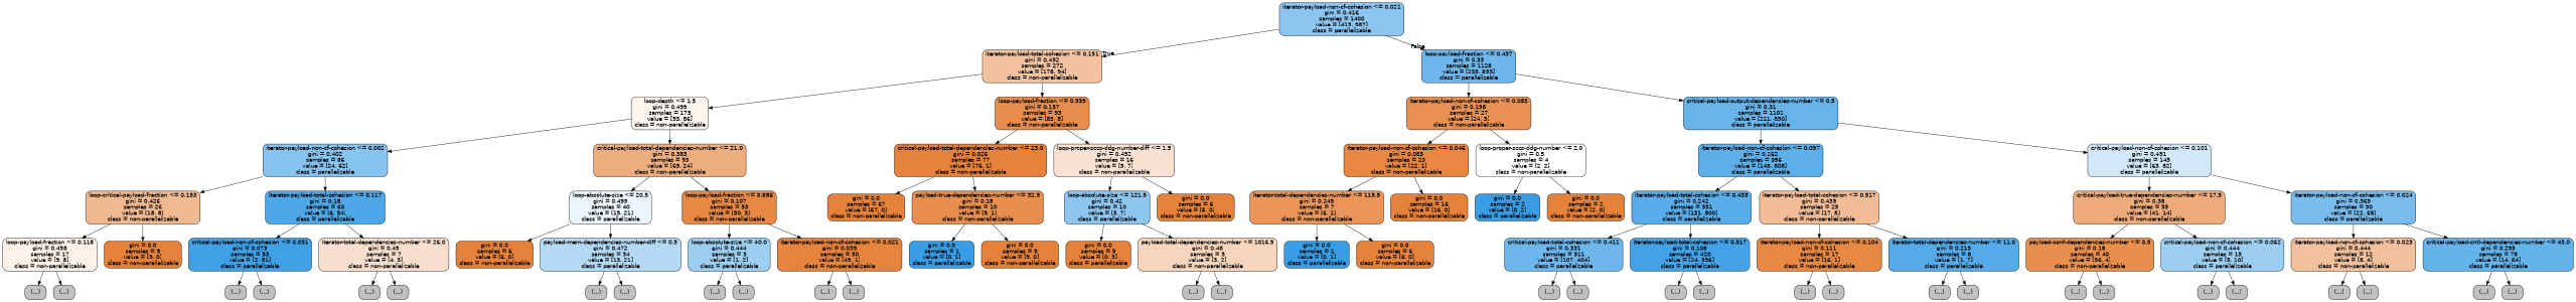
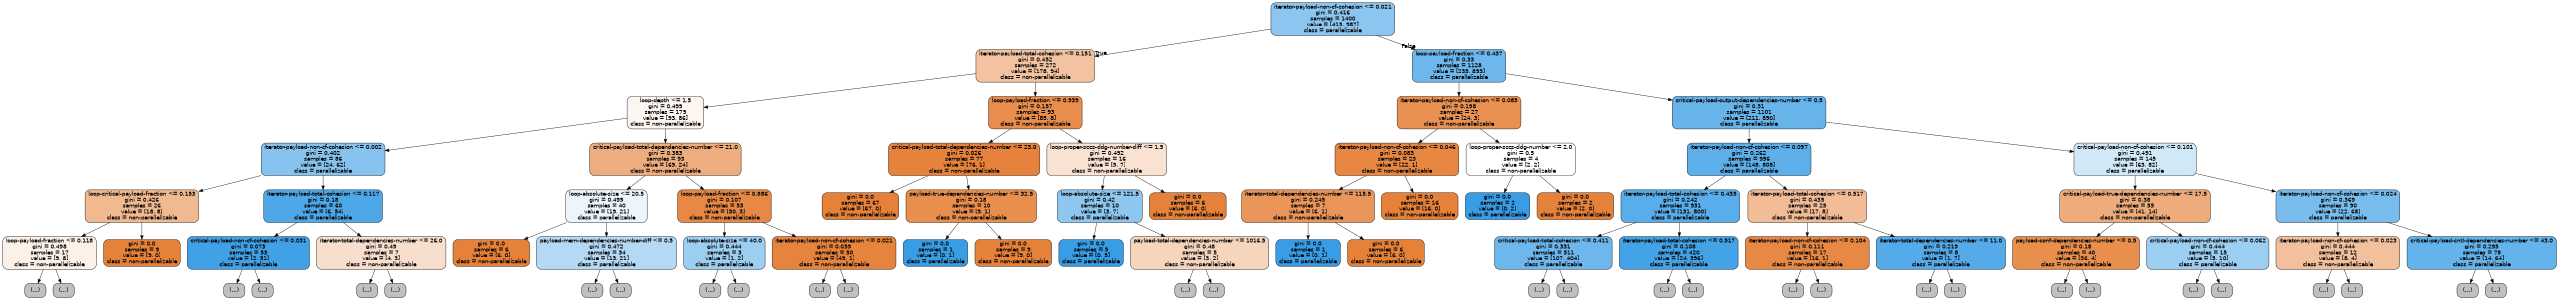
  digraph {
    node [color=black fillcolor="#C0C0C0" fontname=helvetica shape=box style="filled, rounded"]
    edge [fontname=helvetica]
    n1 [fillcolor="#399de594" label="iterator-payload-non-cf-cohesion <= 0.021\ngini = 0.416\nsamples = 1400\nvalue = [413, 987]\nclass = parallelizable"]
    n2 [fillcolor="#e5813978" label="iterator-payload-total-cohesion <= 0.151\ngini = 0.452\nsamples = 272\nvalue = [178, 94]\nclass = non-parallelizable"]
    n3 [fillcolor="#399de5bc" label="loop-payload-fraction <= 0.437\ngini = 0.33\nsamples = 1128\nvalue = [235, 893]\nclass = parallelizable"]
    n4 [fillcolor="#e5813913" label="loop-depth <= 1.5\ngini = 0.499\nsamples = 179\nvalue = [93, 86]\nclass = non-parallelizable"]
    n5 [fillcolor="#e58139e7" label="loop-payload-fraction <= 0.939\ngini = 0.157\nsamples = 93\nvalue = [85, 8]\nclass = non-parallelizable"]
    n6 [fillcolor="#399de59c" label="iterator-payload-non-cf-cohesion <= 0.002\ngini = 0.402\nsamples = 86\nvalue = [24, 62]\nclass = parallelizable"]
    n7 [fillcolor="#e58139a6" label="critical-payload-total-dependencies-number <= 21.0\ngini = 0.383\nsamples = 93\nvalue = [69, 24]\nclass = non-parallelizable"]
    n8 [fillcolor="#e581398e" label="loop-critical-payload-fraction <= 0.153\ngini = 0.426\nsamples = 26\nvalue = [18, 8]\nclass = non-parallelizable"]
    n9 [fillcolor="#399de5e3" label="iterator-payload-total-cohesion <= 0.117\ngini = 0.18\nsamples = 60\nvalue = [6, 54]\nclass = parallelizable"]
    n10 [fillcolor="#e581391c" label="loop-payload-fraction <= 0.118\ngini = 0.498\nsamples = 17\nvalue = [9, 8]\nclass = non-parallelizable"]
    n11 [fillcolor="#e58139ff" label="gini = 0.0\nsamples = 9\nvalue = [9, 0]\nclass = non-parallelizable"]
    n12 [label="(...)"]
    n13 [label="(...)"]
    n14 [fillcolor="#399de5f5" label="critical-payload-non-cf-cohesion <= 0.031\ngini = 0.073\nsamples = 53\nvalue = [2, 51]\nclass = parallelizable"]
    n15 [fillcolor="#e5813940" label="iterator-total-dependencies-number <= 26.0\ngini = 0.49\nsamples = 7\nvalue = [4, 3]\nclass = non-parallelizable"]
    n16 [label="(...)"]
    n17 [label="(...)"]
    n18 [label="(...)"]
    n19 [label="(...)"]
    n20 [fillcolor="#399de518" label="loop-absolute-size <= 20.5\ngini = 0.499\nsamples = 40\nvalue = [19, 21]\nclass = parallelizable"]
    n21 [fillcolor="#e58139f0" label="loop-payload-fraction <= 0.886\ngini = 0.107\nsamples = 53\nvalue = [50, 3]\nclass = non-parallelizable"]
    n22 [fillcolor="#e58139ff" label="gini = 0.0\nsamples = 6\nvalue = [6, 0]\nclass = non-parallelizable"]
    n23 [fillcolor="#399de561" label="payload-mem-dependencies-number-diff <= 0.5\ngini = 0.472\nsamples = 34\nvalue = [13, 21]\nclass = parallelizable"]
    n24 [label="(...)"]
    n25 [label="(...)"]
    n26 [fillcolor="#399de57f" label="loop-absolute-size <= 40.0\ngini = 0.444\nsamples = 3\nvalue = [1, 2]\nclass = parallelizable"]
    n27 [fillcolor="#e58139fa" label="iterator-payload-non-cf-cohesion <= 0.021\ngini = 0.039\nsamples = 50\nvalue = [49, 1]\nclass = non-parallelizable"]
    n28 [label="(...)"]
    n29 [label="(...)"]
    n30 [label="(...)"]
    n31 [label="(...)"]
    n32 [fillcolor="#e58139fc" label="critical-payload-total-dependencies-number <= 23.0\ngini = 0.026\nsamples = 77\nvalue = [76, 1]\nclass = non-parallelizable"]
    n33 [fillcolor="#e5813939" label="loop-proper-sccs-ddg-number-diff <= 1.5\ngini = 0.492\nsamples = 16\nvalue = [9, 7]\nclass = non-parallelizable"]
    n34 [fillcolor="#e58139ff" label="gini = 0.0\nsamples = 67\nvalue = [67, 0]\nclass = non-parallelizable"]
    n35 [fillcolor="#e58139e3" label="payload-true-dependencies-number <= 32.5\ngini = 0.18\nsamples = 10\nvalue = [9, 1]\nclass = non-parallelizable"]
    n36 [fillcolor="#399de5ff" label="gini = 0.0\nsamples = 1\nvalue = [0, 1]\nclass = parallelizable"]
    n37 [fillcolor="#e58139ff" label="gini = 0.0\nsamples = 9\nvalue = [9, 0]\nclass = non-parallelizable"]
    n38 [fillcolor="#399de592" label="loop-absolute-size <= 121.5\ngini = 0.42\nsamples = 10\nvalue = [3, 7]\nclass = parallelizable"]
    n39 [fillcolor="#e58139ff" label="gini = 0.0\nsamples = 6\nvalue = [6, 0]\nclass = non-parallelizable"]
-   n40 [fillcolor="#e58139ff" label="gini = 0.0\nsamples = 5\nvalue = [0, 5]\nclass = parallelizable"]
+   n40 [fillcolor="#399de5ff" label="gini = 0.0\nsamples = 5\nvalue = [0, 5]\nclass = parallelizable"]
    n41 [fillcolor="#e5813955" label="payload-total-dependencies-number <= 1016.5\ngini = 0.48\nsamples = 5\nvalue = [3, 2]\nclass = non-parallelizable"]
    n42 [label="(...)"]
    n43 [label="(...)"]
    n44 [fillcolor="#e58139df" label="iterator-payload-non-cf-cohesion <= 0.085\ngini = 0.198\nsamples = 27\nvalue = [24, 3]\nclass = non-parallelizable"]
    n45 [fillcolor="#399de5c3" label="critical-payload-output-dependencies-number <= 0.5\ngini = 0.31\nsamples = 1101\nvalue = [211, 890]\nclass = parallelizable"]
    n46 [fillcolor="#e58139f3" label="iterator-payload-non-cf-cohesion <= 0.046\ngini = 0.083\nsamples = 23\nvalue = [22, 1]\nclass = non-parallelizable"]
    n47 [fillcolor="#e5813900" label="loop-proper-sccs-ddg-number <= 2.0\ngini = 0.5\nsamples = 4\nvalue = [2, 2]\nclass = non-parallelizable"]
    n48 [fillcolor="#e58139d4" label="iterator-total-dependencies-number <= 115.5\ngini = 0.245\nsamples = 7\nvalue = [6, 1]\nclass = non-parallelizable"]
    n49 [fillcolor="#e58139ff" label="gini = 0.0\nsamples = 16\nvalue = [16, 0]\nclass = non-parallelizable"]
    n50 [fillcolor="#399de5ff" label="gini = 0.0\nsamples = 1\nvalue = [0, 1]\nclass = parallelizable"]
    n51 [fillcolor="#e58139ff" label="gini = 0.0\nsamples = 6\nvalue = [6, 0]\nclass = non-parallelizable"]
    n52 [fillcolor="#399de5ff" label="gini = 0.0\nsamples = 2\nvalue = [0, 2]\nclass = parallelizable"]
    n53 [fillcolor="#e58139ff" label="gini = 0.0\nsamples = 2\nvalue = [2, 0]\nclass = non-parallelizable"]
    n54 [fillcolor="#399de5d0" label="iterator-payload-non-cf-cohesion <= 0.097\ngini = 0.262\nsamples = 956\nvalue = [148, 808]\nclass = parallelizable"]
    n55 [fillcolor="#399de53b" label="critical-payload-non-cf-cohesion <= 0.101\ngini = 0.491\nsamples = 145\nvalue = [63, 82]\nclass = parallelizable"]
    n56 [fillcolor="#399de5d5" label="iterator-payload-total-cohesion <= 0.435\ngini = 0.242\nsamples = 931\nvalue = [131, 800]\nclass = parallelizable"]
    n57 [fillcolor="#e5813987" label="iterator-payload-total-cohesion <= 0.517\ngini = 0.435\nsamples = 25\nvalue = [17, 8]\nclass = non-parallelizable"]
    n58 [fillcolor="#399de5bb" label="critical-payload-total-cohesion <= 0.411\ngini = 0.331\nsamples = 511\nvalue = [107, 404]\nclass = parallelizable"]
    n59 [fillcolor="#399de5f0" label="iterator-payload-total-cohesion <= 0.517\ngini = 0.108\nsamples = 420\nvalue = [24, 396]\nclass = parallelizable"]
    n60 [label="(...)"]
    n61 [label="(...)"]
    n62 [label="(...)"]
    n63 [label="(...)"]
    n64 [fillcolor="#e58139ef" label="iterator-payload-non-cf-cohesion <= 0.104\ngini = 0.111\nsamples = 17\nvalue = [16, 1]\nclass = non-parallelizable"]
    n65 [fillcolor="#399de5db" label="iterator-total-dependencies-number <= 11.0\ngini = 0.219\nsamples = 8\nvalue = [1, 7]\nclass = parallelizable"]
    n66 [label="(...)"]
    n67 [label="(...)"]
    n68 [label="(...)"]
    n69 [label="(...)"]
    n70 [fillcolor="#e58139a8" label="critical-payload-true-dependencies-number <= 17.5\ngini = 0.38\nsamples = 55\nvalue = [41, 14]\nclass = non-parallelizable"]
    n71 [fillcolor="#399de5ac" label="iterator-payload-non-cf-cohesion <= 0.024\ngini = 0.369\nsamples = 90\nvalue = [22, 68]\nclass = parallelizable"]
    n72 [fillcolor="#e58139e3" label="payload-conf-dependencies-number <= 0.5\ngini = 0.18\nsamples = 40\nvalue = [36, 4]\nclass = non-parallelizable"]
    n73 [fillcolor="#399de57f" label="critical-payload-non-cf-cohesion <= 0.062\ngini = 0.444\nsamples = 15\nvalue = [5, 10]\nclass = parallelizable"]
    n74 [label="(...)"]
    n75 [label="(...)"]
    n76 [label="(...)"]
    n77 [label="(...)"]
    n78 [fillcolor="#e581397f" label="iterator-payload-non-cf-cohesion <= 0.023\ngini = 0.444\nsamples = 12\nvalue = [8, 4]\nclass = non-parallelizable"]
    n79 [fillcolor="#399de5c7" label="critical-payload-cntl-dependencies-number <= 43.0\ngini = 0.295\nsamples = 78\nvalue = [14, 64]\nclass = parallelizable"]
    n80 [label="(...)"]
    n81 [label="(...)"]
    n82 [label="(...)"]
    n83 [label="(...)"]
    n1 -> n2 [headlabel=True labelangle=45 labeldistance=2.5]
    n1 -> n3 [headlabel=False labelangle=-45 labeldistance=2.5]
    n2 -> n4
    n2 -> n5
    n3 -> n44
    n3 -> n45
    n4 -> n6
    n4 -> n7
    n5 -> n32
    n5 -> n33
    n6 -> n8
    n6 -> n9
    n7 -> n20
    n7 -> n21
    n8 -> n10
    n8 -> n11
    n9 -> n14
    n9 -> n15
    n10 -> n12
    n10 -> n13
    n14 -> n16
    n14 -> n17
    n15 -> n18
    n15 -> n19
    n20 -> n22
    n20 -> n23
    n21 -> n26
    n21 -> n27
    n23 -> n24
    n23 -> n25
    n26 -> n28
    n26 -> n29
    n27 -> n30
    n27 -> n31
    n32 -> n34
    n32 -> n35
    n33 -> n38
    n33 -> n39
    n35 -> n36
    n35 -> n37
    n38 -> n40
    n38 -> n41
    n41 -> n42
    n41 -> n43
    n44 -> n46
    n44 -> n47
    n45 -> n54
    n45 -> n55
    n46 -> n48
    n46 -> n49
    n47 -> n52
    n47 -> n53
    n48 -> n50
    n48 -> n51
    n54 -> n56
    n54 -> n57
    n55 -> n70
    n55 -> n71
    n56 -> n58
    n56 -> n59
    n57 -> n64
    n57 -> n65
    n58 -> n60
    n58 -> n61
    n59 -> n62
    n59 -> n63
    n64 -> n66
    n64 -> n67
    n65 -> n68
    n65 -> n69
    n70 -> n72
    n70 -> n73
    n71 -> n78
    n71 -> n79
    n72 -> n74
    n72 -> n75
    n73 -> n76
    n73 -> n77
    n78 -> n80
    n78 -> n81
    n79 -> n82
    n79 -> n83
  }
